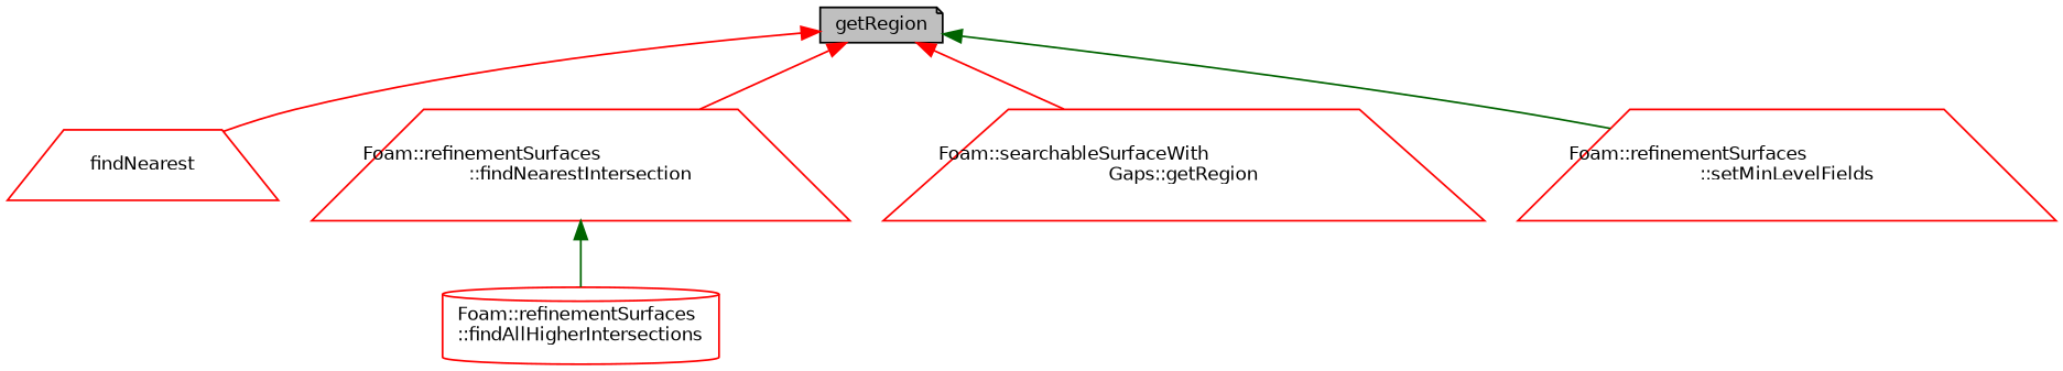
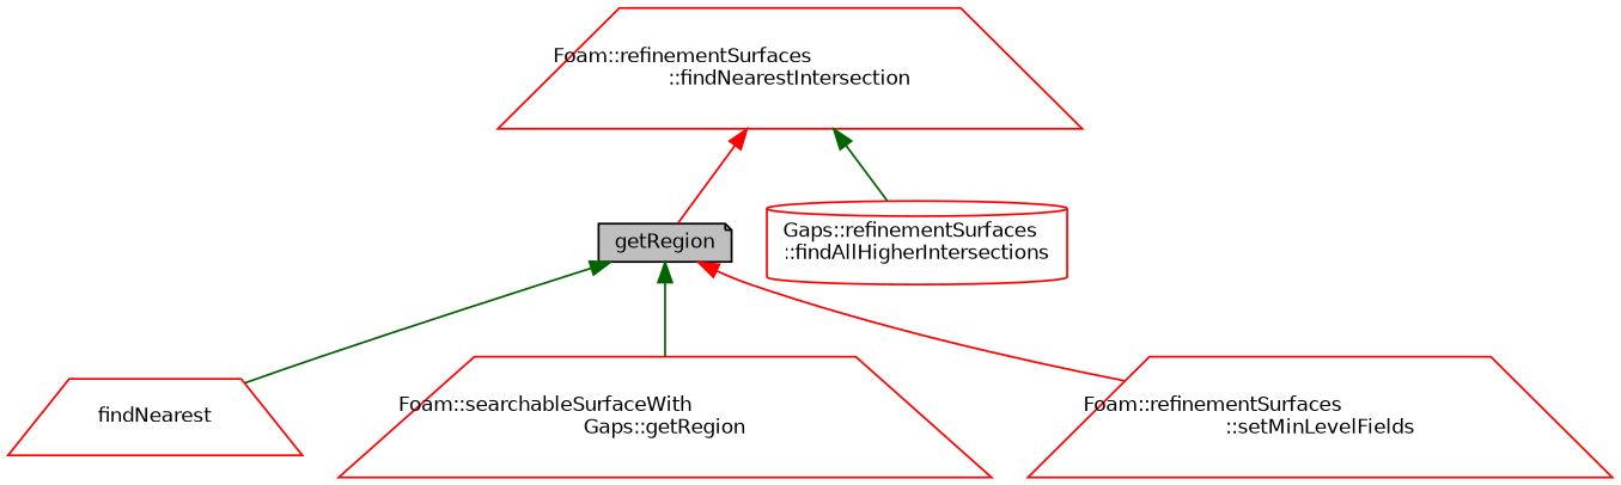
  digraph {
    rankdir=TB
    node [color=red fontname=Helvetica fontsize=10 shape=trapezium]
    edge [color=darkgreen dir=back fontname=Helvetica fontsize=10 labelfontname=Helvetica labelfontsize=10 style=solid]
    n1 [color=black fillcolor=grey75 fontcolor=black height=0.2 label=getRegion shape=note style=filled width=0.4]
    n2 [height=0.2 label=findNearest width=0.4]
    n3 [height=0.2 label="Foam::refinementSurfaces\l::findNearestIntersection" width=0.4]
    n4 [height=0.2 label="Foam::searchableSurfaceWith\lGaps::getRegion" width=0.4]
    n5 [height=0.2 label="Foam::refinementSurfaces\l::setMinLevelFields" width=0.4]
-   n6 [height=0.2 label="Foam::refinementSurfaces\l::findAllHigherIntersections" shape=cylinder width=0.4]
-   n1 -> n2 [color=red]
-   n1 -> n3 [color=red]
-   n1 -> n4 [color=red]
-   n1 -> n5
+   n6 [height=0.2 label="Gaps::refinementSurfaces\l::findAllHigherIntersections" shape=cylinder width=0.4]
+   n1 -> n2
+   n3 -> n1 [color=red]
+   n1 -> n4
+   n1 -> n5 [color=red]
    n3 -> n6
  }
